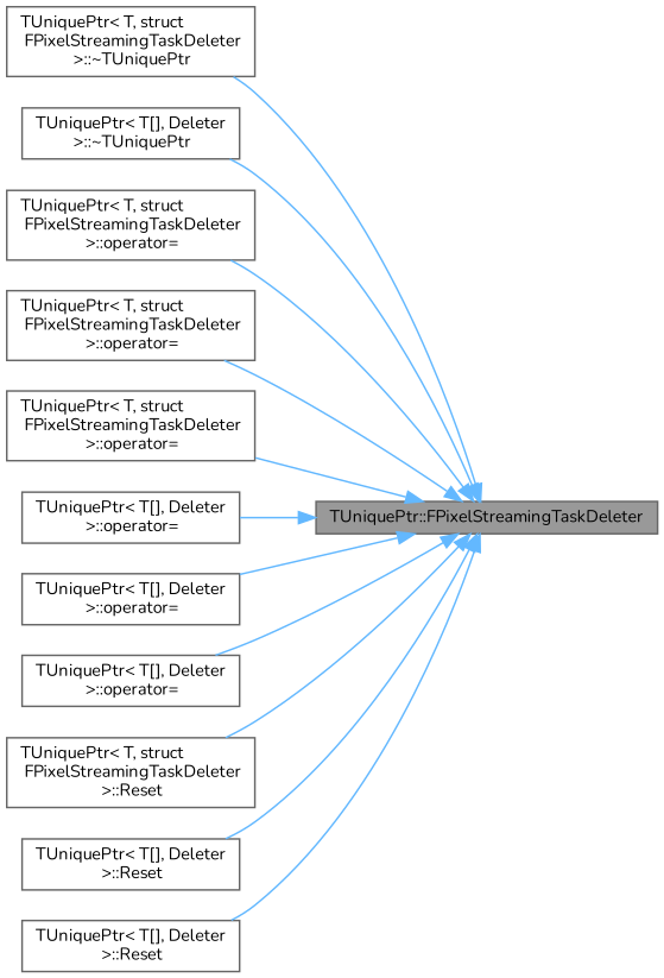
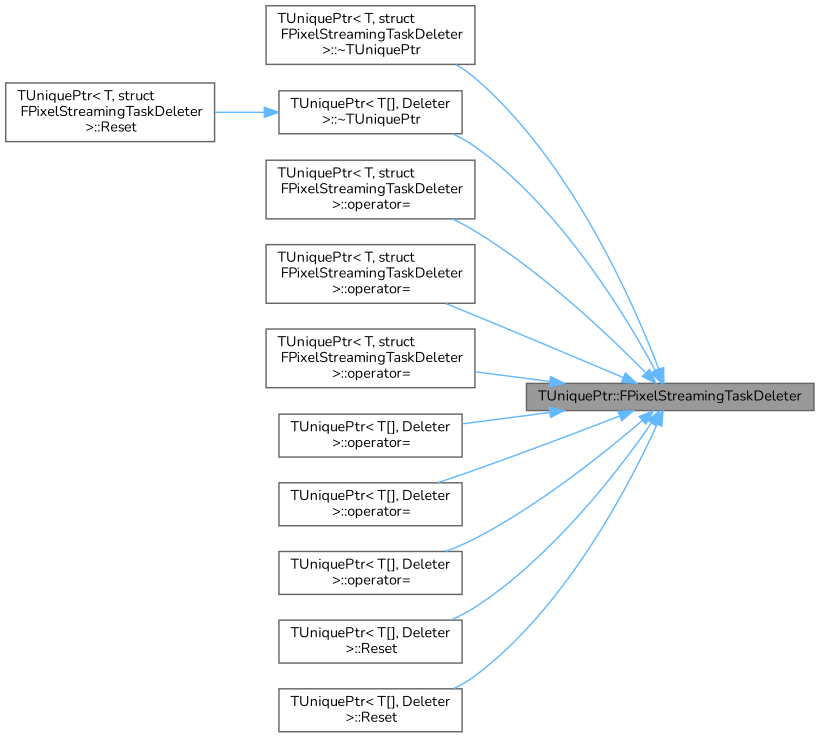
  digraph {
    fontname=Nunito
    rankdir=RL
    node [color=grey40 fillcolor=white fontname=Nunito fontsize=10 shape=box style=filled]
    edge [color=steelblue1 dir=back fontname=Nunito fontsize=10 labelfontname=Helvetica labelfontsize=10 style=solid]
    n1 [color=gray40 fillcolor=grey60 fontcolor=black height=0.2 label="TUniquePtr::FPixelStreamingTaskDeleter" width=0.4]
    n2 [height=0.2 label="TUniquePtr\< T, struct\l FPixelStreamingTaskDeleter\l \>::~TUniquePtr" width=0.4]
    n3 [height=0.2 label="TUniquePtr\< T[], Deleter\l \>::~TUniquePtr" width=0.4]
    n4 [height=0.2 label="TUniquePtr\< T, struct\l FPixelStreamingTaskDeleter\l \>::operator=" width=0.4]
    n5 [height=0.2 label="TUniquePtr\< T, struct\l FPixelStreamingTaskDeleter\l \>::operator=" width=0.4]
    n6 [height=0.2 label="TUniquePtr\< T, struct\l FPixelStreamingTaskDeleter\l \>::operator=" width=0.4]
    n7 [height=0.2 label="TUniquePtr\< T[], Deleter\l \>::operator=" width=0.4]
    n8 [height=0.2 label="TUniquePtr\< T[], Deleter\l \>::operator=" width=0.4]
    n9 [height=0.2 label="TUniquePtr\< T[], Deleter\l \>::operator=" width=0.4]
    n10 [height=0.2 label="TUniquePtr\< T, struct\l FPixelStreamingTaskDeleter\l \>::Reset" width=0.4]
    n11 [height=0.2 label="TUniquePtr\< T[], Deleter\l \>::Reset" width=0.4]
    n12 [height=0.2 label="TUniquePtr\< T[], Deleter\l \>::Reset" width=0.4]
    n1 -> n2
    n1 -> n3
    n1 -> n4
    n1 -> n5
    n1 -> n6
    n1 -> n7
    n1 -> n8
    n1 -> n9
-   n1 -> n10
+   n3 -> n10
    n1 -> n11
    n1 -> n12
  }
